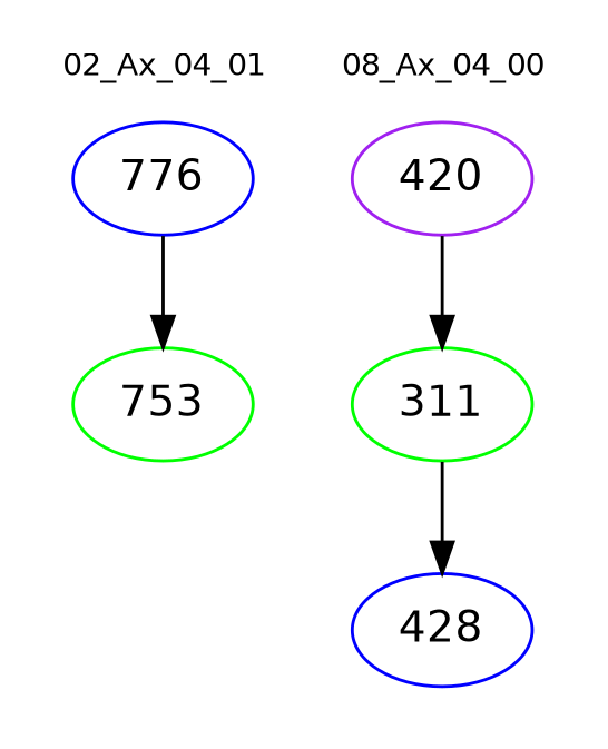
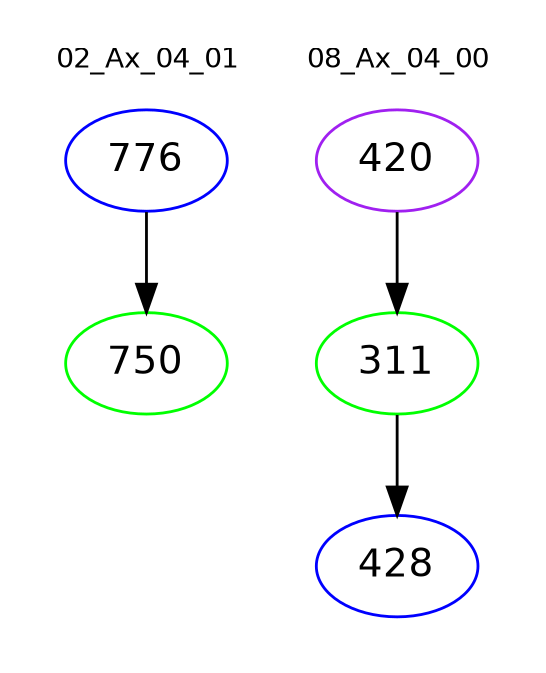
  digraph {
    fontname="DejaVu Sans"
    node [color=blue fontname="DejaVu Sans"]
    edge [color=black fontname="DejaVu Sans"]
    n1 [label=776]
-   n2 [color=green label=753]
+   n2 [color=green label=750]
    n3 [color=purple label=420]
    n4 [color=green label=311]
    n5 [label=428]
    subgraph cluster_1 {
      color=white
      fontsize=10
      label="02_Ax_04_01"
      n1
      n2
    }
    subgraph cluster_2 {
      color=white
      fontsize=10
      label="08_Ax_04_00"
      n3
      n4
      n5
    }
    n1 -> n2
    n3 -> n4
    n4 -> n5
  }
